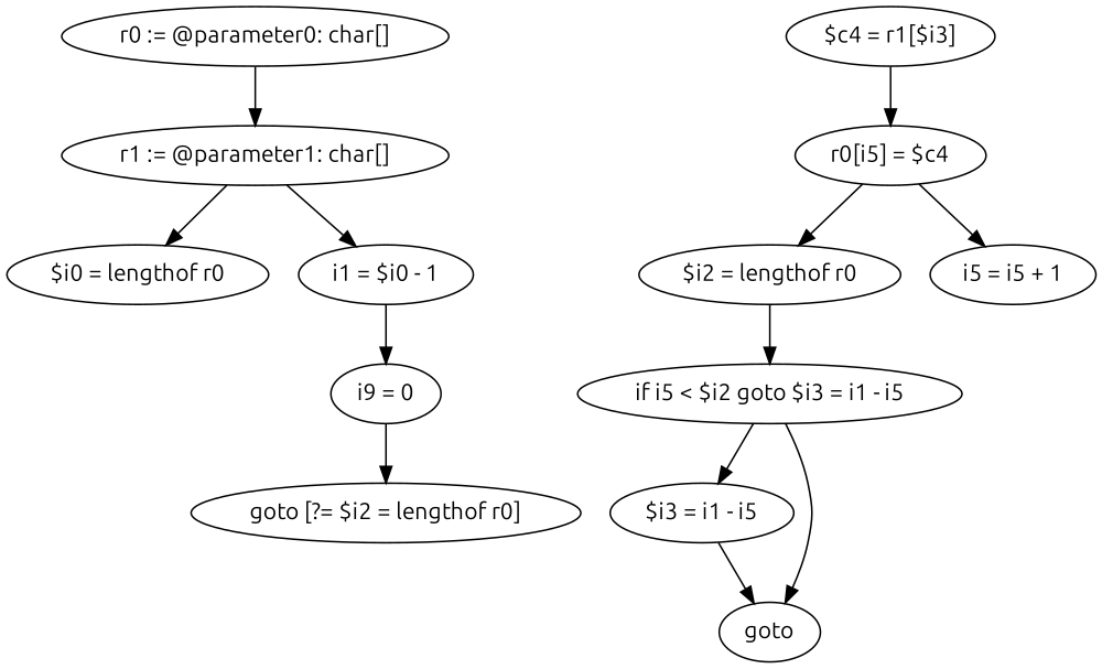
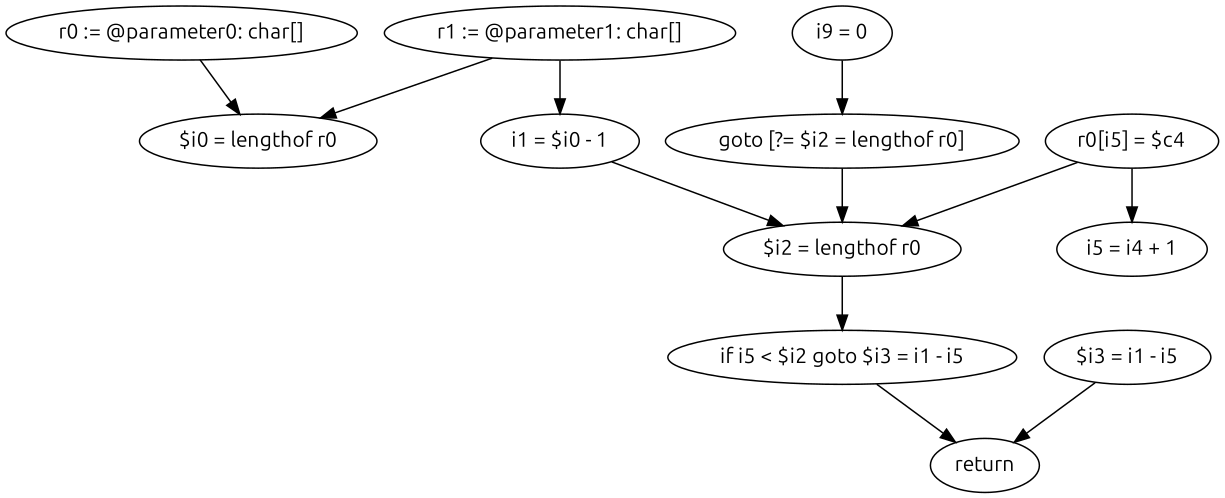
  digraph {
    fontname=Ubuntu
    node [fontname=Ubuntu]
    edge [fontname=Ubuntu]
    "r0 := @parameter0: char[]"
    "r1 := @parameter1: char[]"
    "$i0 = lengthof r0"
    "i1 = $i0 - 1"
    n5 [label="i9 = 0"]
    "goto [?= $i2 = lengthof r0]"
    "$i2 = lengthof r0"
    "if i5 < $i2 goto $i3 = i1 - i5"
    "$i3 = i1 - i5"
-   return [label=goto]
-   "$c4 = r1[$i3]"
+   return
    "r0[i5] = $c4"
-   "i5 = i5 + 1"
-   "r0 := @parameter0: char[]" -> "r1 := @parameter1: char[]"
+   "i5 = i5 + 1" [label="i5 = i4 + 1"]
+   "r0 := @parameter0: char[]" -> "$i0 = lengthof r0"
    "r1 := @parameter1: char[]" -> "$i0 = lengthof r0"
    "r1 := @parameter1: char[]" -> "i1 = $i0 - 1"
-   "i1 = $i0 - 1" -> n5
+   "i1 = $i0 - 1" -> "$i2 = lengthof r0"
    n5 -> "goto [?= $i2 = lengthof r0]"
+   "goto [?= $i2 = lengthof r0]" -> "$i2 = lengthof r0"
    "$i2 = lengthof r0" -> "if i5 < $i2 goto $i3 = i1 - i5"
-   "if i5 < $i2 goto $i3 = i1 - i5" -> "$i3 = i1 - i5"
    "if i5 < $i2 goto $i3 = i1 - i5" -> return
    "$i3 = i1 - i5" -> return
-   "$c4 = r1[$i3]" -> "r0[i5] = $c4"
    "r0[i5] = $c4" -> "$i2 = lengthof r0"
    "r0[i5] = $c4" -> "i5 = i5 + 1"
  }
